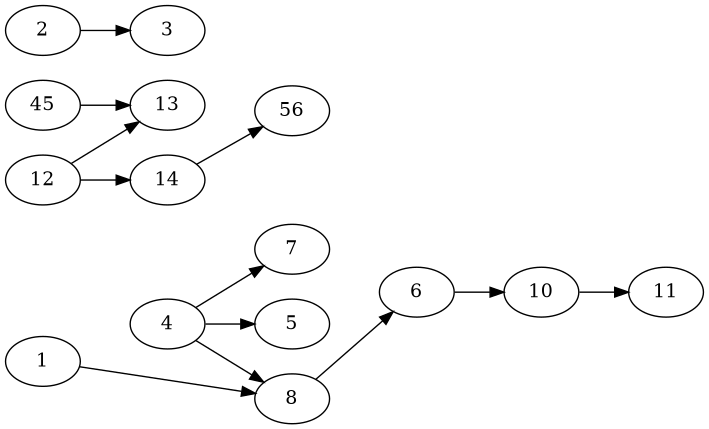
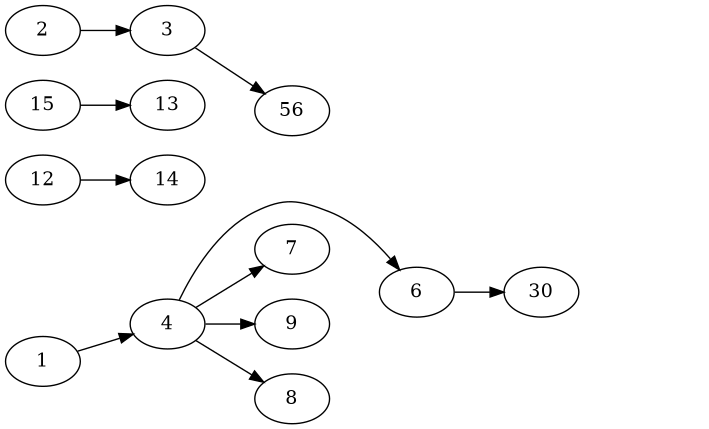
  digraph {
    rankdir=LR
    node [alpha=0.16]
    1 [alpha=0.13 expect_size=632438887274808]
    4 [alpha=0.00 expect_size=1300462736018243584]
    6 [expect_size=202060520306507776]
    7 [expect_size=373397185334607872]
    8 [alpha=0.04 expect_size=218545766781171]
-   5 [expect_size=9517268420277030]
-   10 [alpha=0.14 expect_size=10935187404534502]
+   5 [expect_size=9517268420277030 label=9]
+   10 [alpha=0.14 expect_size=10935187404534502 label=30]
    2 [alpha=0.07 expect_size=164428166197661]
    3 [alpha=0.06 expect_size=207994791256915968]
-   11 [alpha=0.04 expect_size=346831462985943]
    12 [alpha=0.03 expect_size=25175997804532]
    13 [alpha=0.09 expect_size=46770635122870]
    14 [alpha=0.17 expect_size=13288314661653472]
    n14 [alpha=0.07 expect_size=24071513151391 label=56]
-   15 [alpha=0.11 expect_size=361892447040718 label=45]
-   1 -> 8
-   8 -> 6
+   15 [alpha=0.11 expect_size=361892447040718]
+   1 -> 4
+   4 -> 6
    4 -> 7
    4 -> 8
    4 -> 5
    6 -> 10
-   10 -> 11
    2 -> 3
-   12 -> 13
    12 -> 14
-   14 -> n14
+   3 -> n14
    15 -> 13
  }
